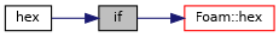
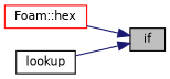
  digraph {
    rankdir=LR
    node [color=black fontname=Helvetica fontsize=10 shape=record]
    edge [color=midnightblue fontname=Helvetica fontsize=10 labelfontname=Helvetica labelfontsize=10 style=solid]
    n1 [fillcolor=grey75 fontcolor=black height=0.2 label=if style=filled width=0.4]
    n2 [color=red height=0.2 label="Foam::hex" width=0.4]
-   n3 [height=0.2 label=hex width=0.4]
-   n1 -> n2
+   n3 [height=0.2 label=lookup width=0.4]
+   n2 -> n1
    n3 -> n1
  }
